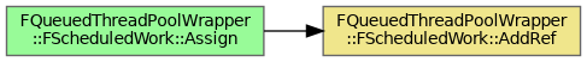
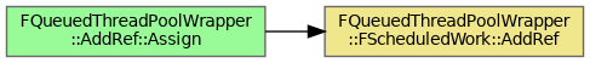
  digraph {
    rankdir=RL
    node [fontname=Helvetica fontsize=10 shape=box style=filled]
    n1 [color=gray40 fillcolor=khaki fontcolor=black height=0.2 label="FQueuedThreadPoolWrapper\l::FScheduledWork::AddRef" width=0.4]
-   n2 [color=grey40 fillcolor=palegreen height=0.2 label="FQueuedThreadPoolWrapper\l::FScheduledWork::Assign" width=0.4]
+   n2 [color=grey40 fillcolor=palegreen height=0.2 label="FQueuedThreadPoolWrapper\l::AddRef::Assign" width=0.4]
    n1 -> n2 [color=black dir=back fontname=Helvetica fontsize=10 labelfontname=Helvetica labelfontsize=10 style=solid]
  }
